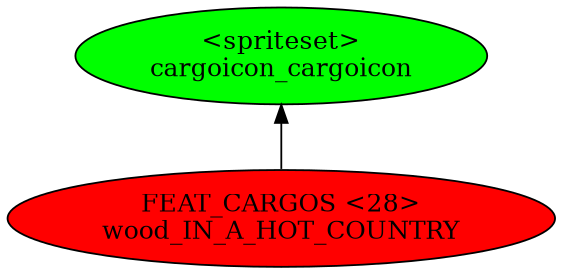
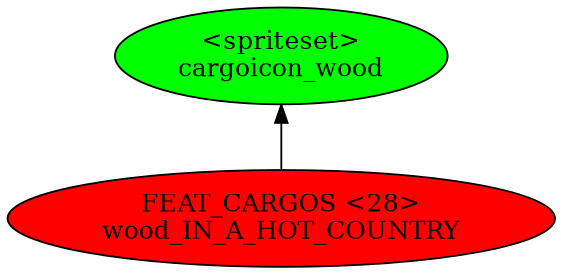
  digraph {
    rankdir=BT
    node [style=filled]
-   n1 [fillcolor=green label="<spriteset>\ncargoicon_cargoicon"]
+   n1 [fillcolor=green label="<spriteset>\ncargoicon_wood"]
    n2 [fillcolor=red label="FEAT_CARGOS <28>\nwood_IN_A_HOT_COUNTRY"]
    n2 -> n1
  }
